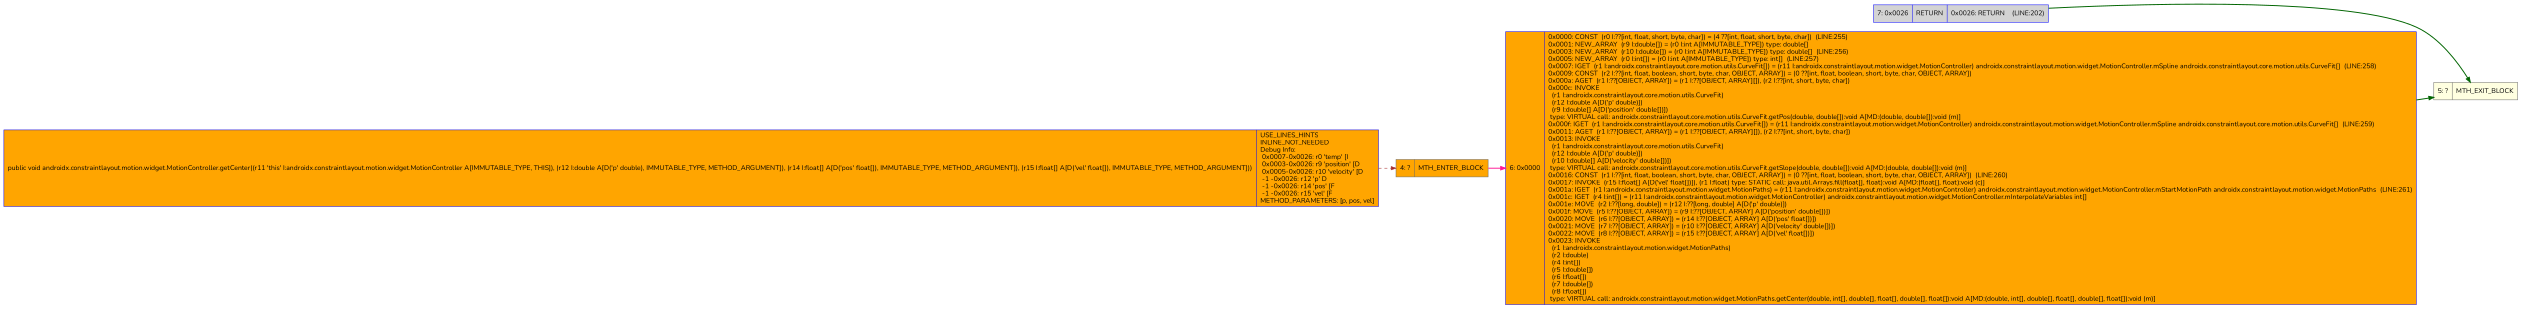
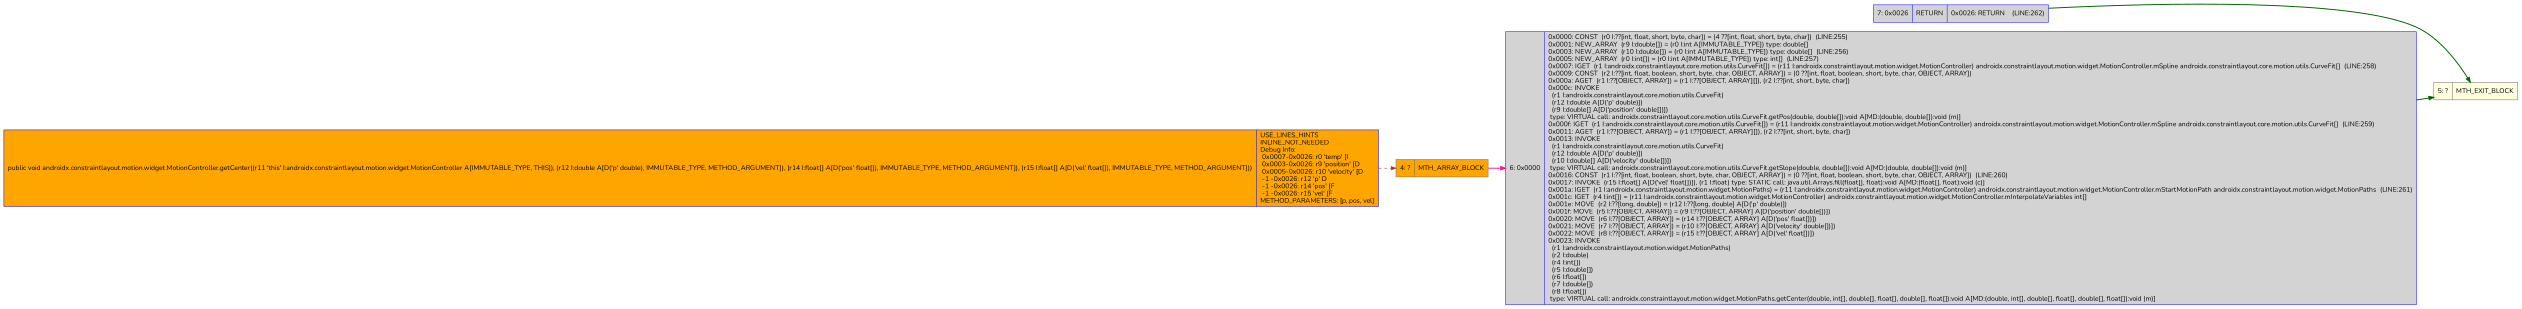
  digraph {
    fontname=Nunito
    rankdir=LR
    node [color=blue fillcolor=orange fontname=Nunito shape=record style=filled]
    edge [color=darkgreen fontname=Nunito style=bold]
-   n1 [color=gray40 label="{4\:\ ?|MTH_ENTER_BLOCK\l}"]
-   n2 [label="{6\:\ 0x0000|0x0000: CONST  (r0 I:??[int, float, short, byte, char]) = (4 ??[int, float, short, byte, char])  (LINE:255)\l0x0001: NEW_ARRAY  (r9 I:double[]) = (r0 I:int A[IMMUTABLE_TYPE]) type: double[] \l0x0003: NEW_ARRAY  (r10 I:double[]) = (r0 I:int A[IMMUTABLE_TYPE]) type: double[]  (LINE:256)\l0x0005: NEW_ARRAY  (r0 I:int[]) = (r0 I:int A[IMMUTABLE_TYPE]) type: int[]  (LINE:257)\l0x0007: IGET  (r1 I:androidx.constraintlayout.core.motion.utils.CurveFit[]) = (r11 I:androidx.constraintlayout.motion.widget.MotionController) androidx.constraintlayout.motion.widget.MotionController.mSpline androidx.constraintlayout.core.motion.utils.CurveFit[]  (LINE:258)\l0x0009: CONST  (r2 I:??[int, float, boolean, short, byte, char, OBJECT, ARRAY]) = (0 ??[int, float, boolean, short, byte, char, OBJECT, ARRAY]) \l0x000a: AGET  (r1 I:??[OBJECT, ARRAY]) = (r1 I:??[OBJECT, ARRAY][]), (r2 I:??[int, short, byte, char]) \l0x000c: INVOKE  \l  (r1 I:androidx.constraintlayout.core.motion.utils.CurveFit)\l  (r12 I:double A[D('p' double)])\l  (r9 I:double[] A[D('position' double[])])\l type: VIRTUAL call: androidx.constraintlayout.core.motion.utils.CurveFit.getPos(double, double[]):void A[MD:(double, double[]):void (m)]\l0x000f: IGET  (r1 I:androidx.constraintlayout.core.motion.utils.CurveFit[]) = (r11 I:androidx.constraintlayout.motion.widget.MotionController) androidx.constraintlayout.motion.widget.MotionController.mSpline androidx.constraintlayout.core.motion.utils.CurveFit[]  (LINE:259)\l0x0011: AGET  (r1 I:??[OBJECT, ARRAY]) = (r1 I:??[OBJECT, ARRAY][]), (r2 I:??[int, short, byte, char]) \l0x0013: INVOKE  \l  (r1 I:androidx.constraintlayout.core.motion.utils.CurveFit)\l  (r12 I:double A[D('p' double)])\l  (r10 I:double[] A[D('velocity' double[])])\l type: VIRTUAL call: androidx.constraintlayout.core.motion.utils.CurveFit.getSlope(double, double[]):void A[MD:(double, double[]):void (m)]\l0x0016: CONST  (r1 I:??[int, float, boolean, short, byte, char, OBJECT, ARRAY]) = (0 ??[int, float, boolean, short, byte, char, OBJECT, ARRAY])  (LINE:260)\l0x0017: INVOKE  (r15 I:float[] A[D('vel' float[])]), (r1 I:float) type: STATIC call: java.util.Arrays.fill(float[], float):void A[MD:(float[], float):void (c)]\l0x001a: IGET  (r1 I:androidx.constraintlayout.motion.widget.MotionPaths) = (r11 I:androidx.constraintlayout.motion.widget.MotionController) androidx.constraintlayout.motion.widget.MotionController.mStartMotionPath androidx.constraintlayout.motion.widget.MotionPaths  (LINE:261)\l0x001c: IGET  (r4 I:int[]) = (r11 I:androidx.constraintlayout.motion.widget.MotionController) androidx.constraintlayout.motion.widget.MotionController.mInterpolateVariables int[] \l0x001e: MOVE  (r2 I:??[long, double]) = (r12 I:??[long, double] A[D('p' double)]) \l0x001f: MOVE  (r5 I:??[OBJECT, ARRAY]) = (r9 I:??[OBJECT, ARRAY] A[D('position' double[])]) \l0x0020: MOVE  (r6 I:??[OBJECT, ARRAY]) = (r14 I:??[OBJECT, ARRAY] A[D('pos' float[])]) \l0x0021: MOVE  (r7 I:??[OBJECT, ARRAY]) = (r10 I:??[OBJECT, ARRAY] A[D('velocity' double[])]) \l0x0022: MOVE  (r8 I:??[OBJECT, ARRAY]) = (r15 I:??[OBJECT, ARRAY] A[D('vel' float[])]) \l0x0023: INVOKE  \l  (r1 I:androidx.constraintlayout.motion.widget.MotionPaths)\l  (r2 I:double)\l  (r4 I:int[])\l  (r5 I:double[])\l  (r6 I:float[])\l  (r7 I:double[])\l  (r8 I:float[])\l type: VIRTUAL call: androidx.constraintlayout.motion.widget.MotionPaths.getCenter(double, int[], double[], float[], double[], float[]):void A[MD:(double, int[], double[], float[], double[], float[]):void (m)]\l}"]
+   n1 [color=gray40 label="{4\:\ ?|MTH_ARRAY_BLOCK\l}"]
+   n2 [fillcolor=lightgrey label="{6\:\ 0x0000|0x0000: CONST  (r0 I:??[int, float, short, byte, char]) = (4 ??[int, float, short, byte, char])  (LINE:255)\l0x0001: NEW_ARRAY  (r9 I:double[]) = (r0 I:int A[IMMUTABLE_TYPE]) type: double[] \l0x0003: NEW_ARRAY  (r10 I:double[]) = (r0 I:int A[IMMUTABLE_TYPE]) type: double[]  (LINE:256)\l0x0005: NEW_ARRAY  (r0 I:int[]) = (r0 I:int A[IMMUTABLE_TYPE]) type: int[]  (LINE:257)\l0x0007: IGET  (r1 I:androidx.constraintlayout.core.motion.utils.CurveFit[]) = (r11 I:androidx.constraintlayout.motion.widget.MotionController) androidx.constraintlayout.motion.widget.MotionController.mSpline androidx.constraintlayout.core.motion.utils.CurveFit[]  (LINE:258)\l0x0009: CONST  (r2 I:??[int, float, boolean, short, byte, char, OBJECT, ARRAY]) = (0 ??[int, float, boolean, short, byte, char, OBJECT, ARRAY]) \l0x000a: AGET  (r1 I:??[OBJECT, ARRAY]) = (r1 I:??[OBJECT, ARRAY][]), (r2 I:??[int, short, byte, char]) \l0x000c: INVOKE  \l  (r1 I:androidx.constraintlayout.core.motion.utils.CurveFit)\l  (r12 I:double A[D('p' double)])\l  (r9 I:double[] A[D('position' double[])])\l type: VIRTUAL call: androidx.constraintlayout.core.motion.utils.CurveFit.getPos(double, double[]):void A[MD:(double, double[]):void (m)]\l0x000f: IGET  (r1 I:androidx.constraintlayout.core.motion.utils.CurveFit[]) = (r11 I:androidx.constraintlayout.motion.widget.MotionController) androidx.constraintlayout.motion.widget.MotionController.mSpline androidx.constraintlayout.core.motion.utils.CurveFit[]  (LINE:259)\l0x0011: AGET  (r1 I:??[OBJECT, ARRAY]) = (r1 I:??[OBJECT, ARRAY][]), (r2 I:??[int, short, byte, char]) \l0x0013: INVOKE  \l  (r1 I:androidx.constraintlayout.core.motion.utils.CurveFit)\l  (r12 I:double A[D('p' double)])\l  (r10 I:double[] A[D('velocity' double[])])\l type: VIRTUAL call: androidx.constraintlayout.core.motion.utils.CurveFit.getSlope(double, double[]):void A[MD:(double, double[]):void (m)]\l0x0016: CONST  (r1 I:??[int, float, boolean, short, byte, char, OBJECT, ARRAY]) = (0 ??[int, float, boolean, short, byte, char, OBJECT, ARRAY])  (LINE:260)\l0x0017: INVOKE  (r15 I:float[] A[D('vel' float[])]), (r1 I:float) type: STATIC call: java.util.Arrays.fill(float[], float):void A[MD:(float[], float):void (c)]\l0x001a: IGET  (r1 I:androidx.constraintlayout.motion.widget.MotionPaths) = (r11 I:androidx.constraintlayout.motion.widget.MotionController) androidx.constraintlayout.motion.widget.MotionController.mStartMotionPath androidx.constraintlayout.motion.widget.MotionPaths  (LINE:261)\l0x001c: IGET  (r4 I:int[]) = (r11 I:androidx.constraintlayout.motion.widget.MotionController) androidx.constraintlayout.motion.widget.MotionController.mInterpolateVariables int[] \l0x001e: MOVE  (r2 I:??[long, double]) = (r12 I:??[long, double] A[D('p' double)]) \l0x001f: MOVE  (r5 I:??[OBJECT, ARRAY]) = (r9 I:??[OBJECT, ARRAY] A[D('position' double[])]) \l0x0020: MOVE  (r6 I:??[OBJECT, ARRAY]) = (r14 I:??[OBJECT, ARRAY] A[D('pos' float[])]) \l0x0021: MOVE  (r7 I:??[OBJECT, ARRAY]) = (r10 I:??[OBJECT, ARRAY] A[D('velocity' double[])]) \l0x0022: MOVE  (r8 I:??[OBJECT, ARRAY]) = (r15 I:??[OBJECT, ARRAY] A[D('vel' float[])]) \l0x0023: INVOKE  \l  (r1 I:androidx.constraintlayout.motion.widget.MotionPaths)\l  (r2 I:double)\l  (r4 I:int[])\l  (r5 I:double[])\l  (r6 I:float[])\l  (r7 I:double[])\l  (r8 I:float[])\l type: VIRTUAL call: androidx.constraintlayout.motion.widget.MotionPaths.getCenter(double, int[], double[], float[], double[], float[]):void A[MD:(double, int[], double[], float[], double[], float[]):void (m)]\l}"]
    n3 [color=gray40 fillcolor=lightyellow label="{5\:\ ?|MTH_EXIT_BLOCK\l}"]
-   n4 [fillcolor=lightgrey label="{7\:\ 0x0026|RETURN\l|0x0026: RETURN    (LINE:202)\l}"]
+   n4 [fillcolor=lightgrey label="{7\:\ 0x0026|RETURN\l|0x0026: RETURN    (LINE:262)\l}"]
    n5 [label="{public void androidx.constraintlayout.motion.widget.MotionController.getCenter((r11 'this' I:androidx.constraintlayout.motion.widget.MotionController A[IMMUTABLE_TYPE, THIS]), (r12 I:double A[D('p' double), IMMUTABLE_TYPE, METHOD_ARGUMENT]), (r14 I:float[] A[D('pos' float[]), IMMUTABLE_TYPE, METHOD_ARGUMENT]), (r15 I:float[] A[D('vel' float[]), IMMUTABLE_TYPE, METHOD_ARGUMENT]))  | USE_LINES_HINTS\lINLINE_NOT_NEEDED\lDebug Info:\l  0x0007\-0x0026: r0 'temp' [I\l  0x0003\-0x0026: r9 'position' [D\l  0x0005\-0x0026: r10 'velocity' [D\l  \-1 \-0x0026: r12 'p' D\l  \-1 \-0x0026: r14 'pos' [F\l  \-1 \-0x0026: r15 'vel' [F\lMETHOD_PARAMETERS: [p, pos, vel]\l}"]
    n1 -> n2 [color=deeppink]
    n2 -> n3
    n4 -> n3
    n5 -> n1 [color=brown style=dashed]
  }
